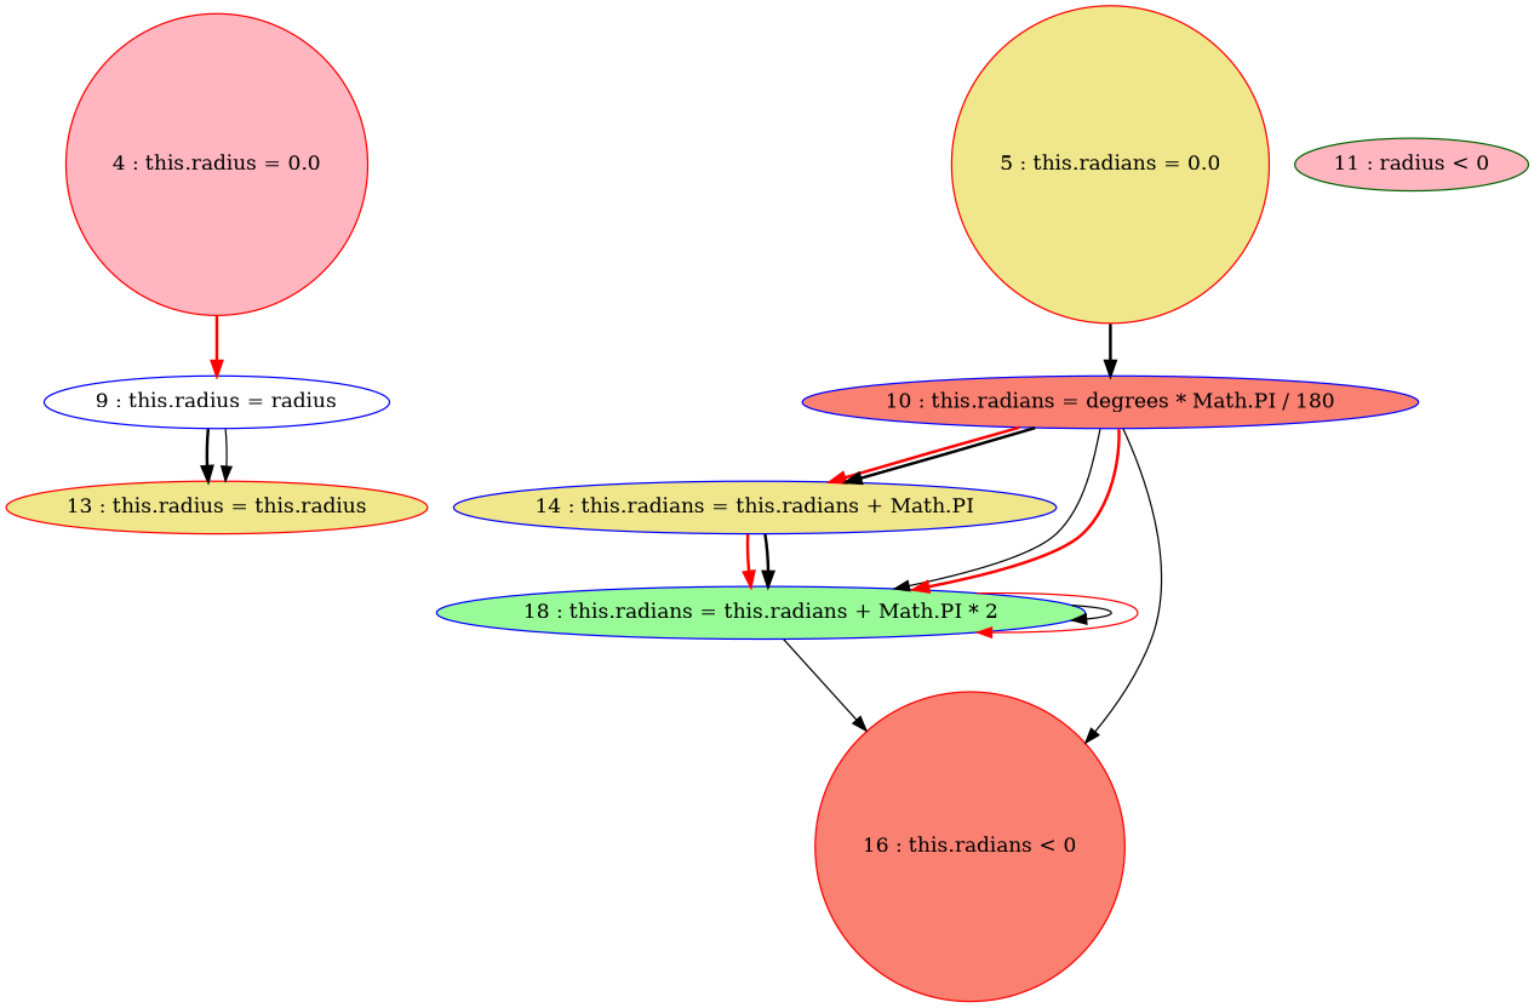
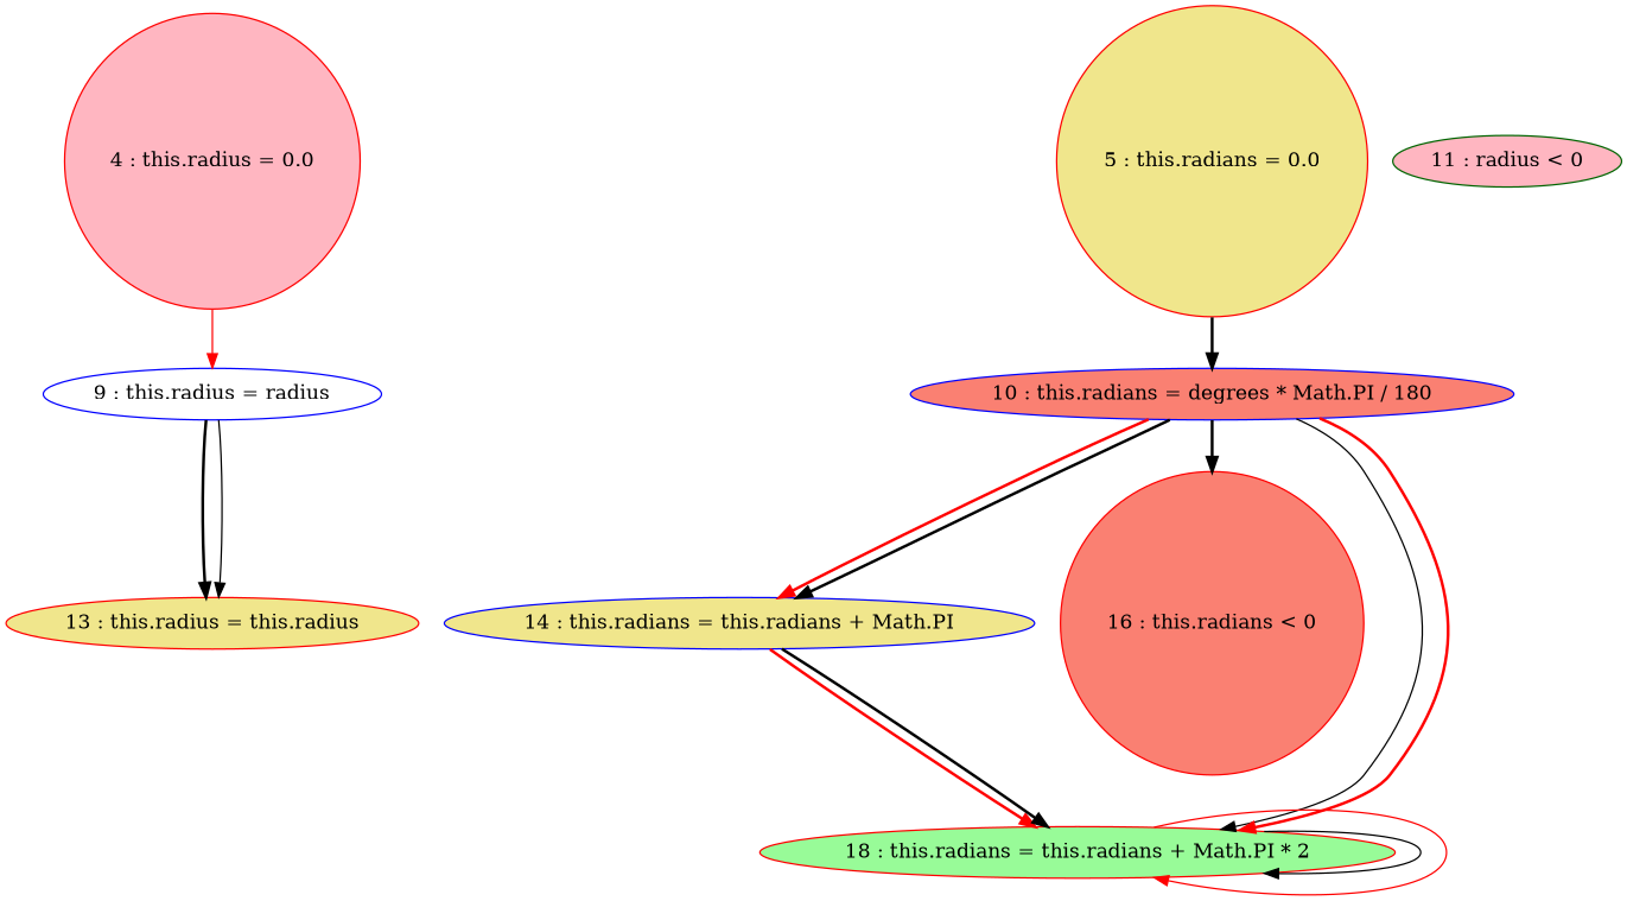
  digraph {
    node [color=red fillcolor=khaki shape=ellipse style=filled]
    edge [color=black style=bold]
    "4 : this.radius = 0.0" [fillcolor=lightpink shape=circle]
    "9 : this.radius = radius" [color=blue fillcolor=white]
    "13 : this.radius = this.radius"
    "5 : this.radians = 0.0" [shape=circle]
    "10 : this.radians = degrees * Math.PI / 180" [color=blue fillcolor=salmon]
    "14 : this.radians = this.radians + Math.PI" [color=blue]
    "16 : this.radians < 0" [fillcolor=salmon shape=circle]
-   "18 : this.radians = this.radians + Math.PI * 2" [color=blue fillcolor=palegreen]
+   "18 : this.radians = this.radians + Math.PI * 2" [fillcolor=palegreen]
    "11 : radius < 0" [color=darkgreen fillcolor=lightpink]
-   "4 : this.radius = 0.0" -> "9 : this.radius = radius" [color=red]
+   "4 : this.radius = 0.0" -> "9 : this.radius = radius" [color=red style=solid]
    "9 : this.radius = radius" -> "13 : this.radius = this.radius"
    "9 : this.radius = radius" -> "13 : this.radius = this.radius" [style=solid]
    "5 : this.radians = 0.0" -> "10 : this.radians = degrees * Math.PI / 180"
    "10 : this.radians = degrees * Math.PI / 180" -> "14 : this.radians = this.radians + Math.PI" [color=red]
    "10 : this.radians = degrees * Math.PI / 180" -> "14 : this.radians = this.radians + Math.PI"
-   "10 : this.radians = degrees * Math.PI / 180" -> "16 : this.radians < 0" [style=solid]
+   "10 : this.radians = degrees * Math.PI / 180" -> "16 : this.radians < 0"
    "10 : this.radians = degrees * Math.PI / 180" -> "18 : this.radians = this.radians + Math.PI * 2" [style=solid]
    "10 : this.radians = degrees * Math.PI / 180" -> "18 : this.radians = this.radians + Math.PI * 2" [color=red]
    "14 : this.radians = this.radians + Math.PI" -> "18 : this.radians = this.radians + Math.PI * 2" [color=red]
    "14 : this.radians = this.radians + Math.PI" -> "18 : this.radians = this.radians + Math.PI * 2"
-   "18 : this.radians = this.radians + Math.PI * 2" -> "16 : this.radians < 0" [style=solid]
    "18 : this.radians = this.radians + Math.PI * 2" -> "18 : this.radians = this.radians + Math.PI * 2" [style=solid]
    "18 : this.radians = this.radians + Math.PI * 2" -> "18 : this.radians = this.radians + Math.PI * 2" [color=red style=solid]
  }
